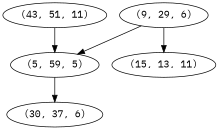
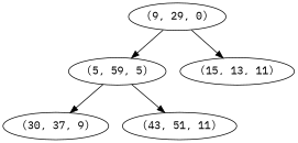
  digraph {
    fontname="IBM Plex Mono"
    node [fontname="IBM Plex Mono"]
    edge [fontname="IBM Plex Mono"]
    "(5, 59, 5)"
-   "(30, 37, 6)"
+   "(30, 37, 6)" [label="(30, 37, 9)"]
    "(43, 51, 11)"
-   "(9, 29, 6)"
+   "(9, 29, 6)" [label="(9, 29, 0)"]
    n5 [label="(15, 13, 11)"]
    "(5, 59, 5)" -> "(30, 37, 6)"
-   "(43, 51, 11)" -> "(5, 59, 5)"
+   "(5, 59, 5)" -> "(43, 51, 11)"
    "(9, 29, 6)" -> "(5, 59, 5)"
    "(9, 29, 6)" -> n5
  }
